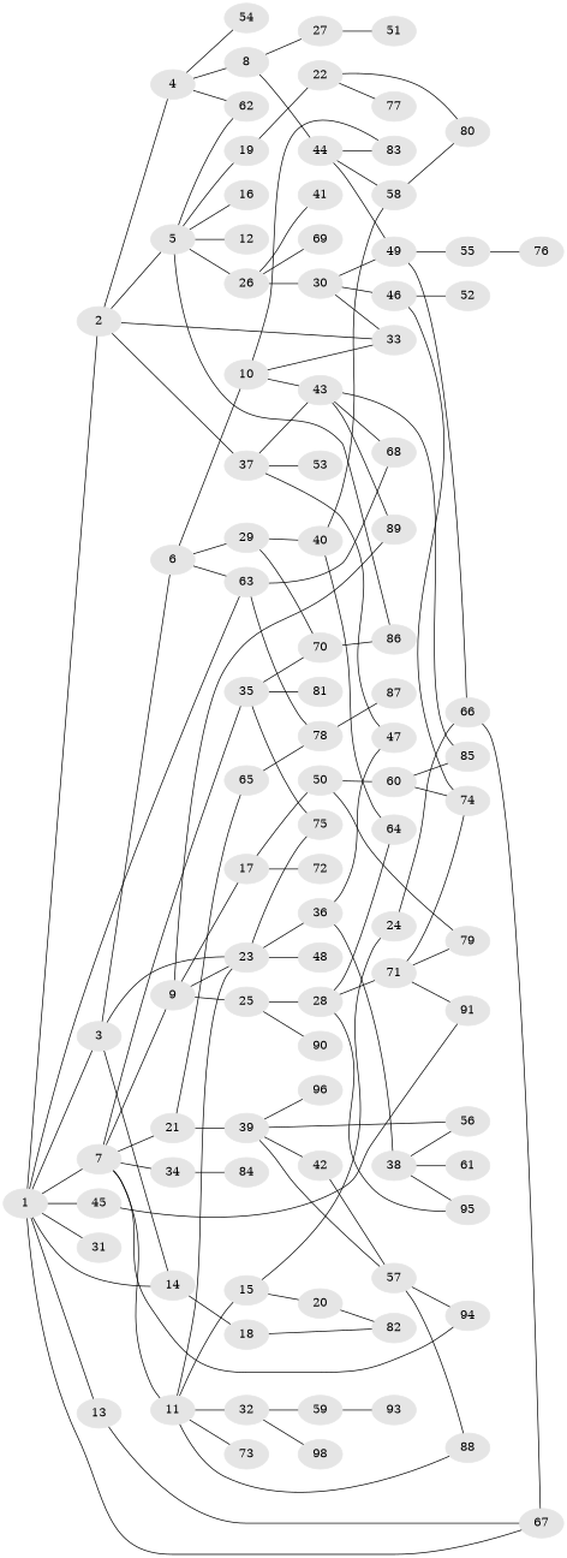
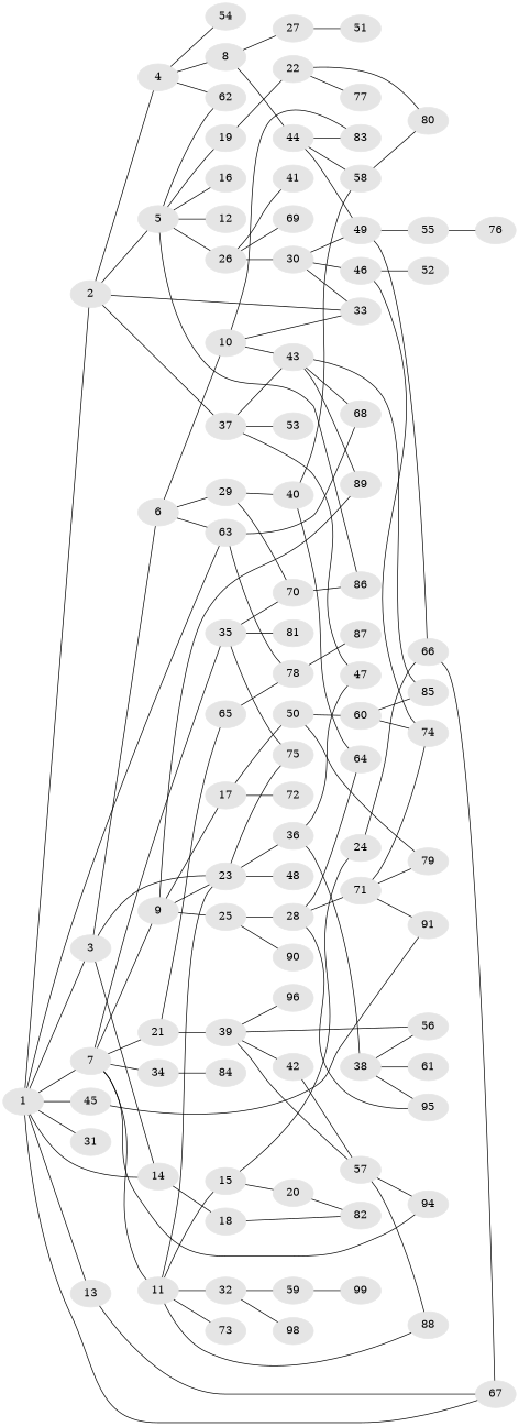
  graph {
    rankdir=LR
    node [color=gray90 style=filled]
    1
    2
    3
    7
    13
    14
    31
    45
    63
    67
    4
    5
    33
    37
    6
    23
    9
    11
    21
    34
    35
    94
    18
    91
    68
    78
    8
    54
    62
    12
    16
    19
    26
    86
    43
    47
    53
    10
    29
    36
    48
    75
    27
    44
    22
    30
    41
    69
    83
    40
    70
    17
    25
    89
    15
    32
    73
    88
    39
    65
    84
    81
    51
    49
    58
    50
    72
    28
    90
    85
    20
    24
    59
    n74 [label=98]
    82
    66
    60
    79
    77
    80
    56
    42
    57
    96
    38
    71
    64
    95
    74
    46
    52
    55
-   93
+   93 [label=99]
    61
    76
    87
    1 -- 2
    1 -- 3
    1 -- 7
    1 -- 13
    1 -- 14
    1 -- 31
    1 -- 45
    1 -- 63
    1 -- 67
    2 -- 4
    2 -- 5
    2 -- 33
    2 -- 37
    3 -- 14
    3 -- 6
    3 -- 23
    7 -- 9
    7 -- 11
    7 -- 21
    7 -- 34
    7 -- 35
    7 -- 94
    13 -- 67
    14 -- 18
    45 -- 91
    63 -- 68
    63 -- 78
    4 -- 8
    4 -- 54
    4 -- 62
    5 -- 62
    5 -- 12
    5 -- 16
    5 -- 19
    5 -- 26
    5 -- 86
    37 -- 43
    37 -- 47
    37 -- 53
    6 -- 63
    6 -- 10
    6 -- 29
    23 -- 36
    23 -- 48
    23 -- 75
    9 -- 23
    9 -- 17
    9 -- 25
    9 -- 89
    11 -- 23
    11 -- 15
    11 -- 32
    11 -- 73
    11 -- 88
    21 -- 39
    21 -- 65
    34 -- 84
    35 -- 75
    35 -- 70
    35 -- 81
    18 -- 82
    78 -- 87
    8 -- 27
    8 -- 44
    19 -- 22
    26 -- 30
    26 -- 41
    26 -- 69
    43 -- 68
    43 -- 89
    43 -- 85
    10 -- 33
    10 -- 43
    10 -- 83
    29 -- 40
    29 -- 70
    36 -- 47
    36 -- 38
    27 -- 51
    44 -- 83
    44 -- 49
    44 -- 58
    22 -- 77
    22 -- 80
    30 -- 33
    30 -- 49
    30 -- 46
    40 -- 58
    40 -- 64
    70 -- 86
    17 -- 50
    17 -- 72
    25 -- 28
    25 -- 90
    15 -- 20
    15 -- 24
    32 -- 59
    32 -- n74
    39 -- 56
    39 -- 42
    39 -- 57
    39 -- 96
    65 -- 78
    49 -- 66
    49 -- 55
    58 -- 80
    50 -- 60
    50 -- 79
    28 -- 71
    28 -- 64
    28 -- 95
    20 -- 82
    24 -- 66
    59 -- 93
    66 -- 67
    60 -- 85
    60 -- 74
    42 -- 57
    57 -- 94
    57 -- 88
    38 -- 56
    38 -- 95
    38 -- 61
    71 -- 91
    71 -- 79
    71 -- 74
    46 -- 74
    46 -- 52
    55 -- 76
  }
